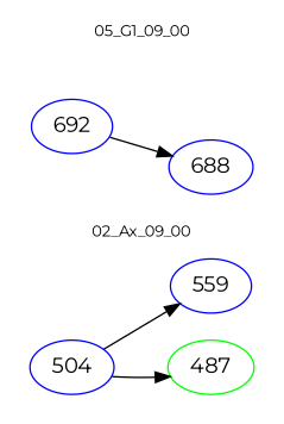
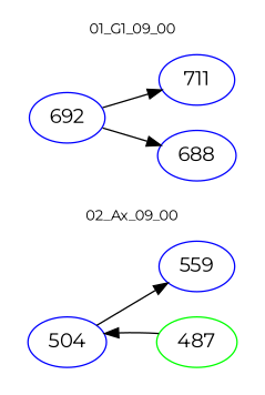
  digraph {
    fontname=Montserrat
    rankdir=LR
    node [color=blue fontname=Montserrat]
    edge [color=black fontname=Montserrat]
    n1 [label=504]
    n2 [color=green label=487]
    n3 [label=559]
    n4 [label=692]
    n5 [label=688]
+   n6 [label=711]
    subgraph cluster_1 {
      color=white
      fontsize=10
      label="02_Ax_09_00"
      n1
      n2
      n3
    }
    subgraph cluster_2 {
      color=white
      fontsize=10
-     label="05_G1_09_00"
+     label="01_G1_09_00"
      n4
      n5
+     n6
    }
-   n1 -> n2
+   n2 -> n1
    n1 -> n3
    n4 -> n5
+   n4 -> n6
  }
